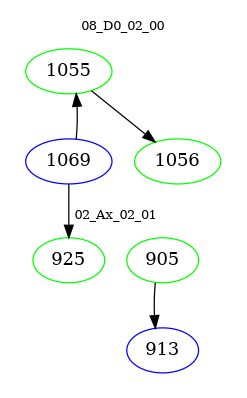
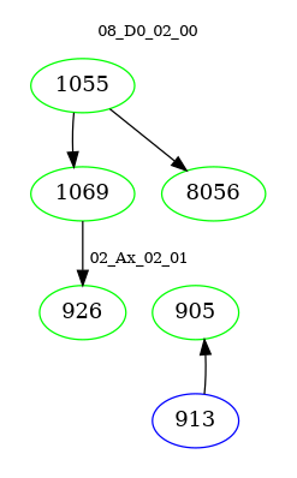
  digraph {
    node [color=green]
    edge [color=black]
    n1 [label=905]
    n2 [color=blue label=913]
-   n3 [label=925]
+   n3 [label=926]
    n4 [label=1055]
-   n5 [color=blue label=1069]
-   n6 [label=1056]
+   n5 [label=1069]
+   n6 [label=8056]
    subgraph cluster_1 {
      color=white
      fontsize=10
      label="02_Ax_02_01"
      n1
      n2
      n3
    }
    subgraph cluster_2 {
      color=white
      fontsize=10
      label="08_D0_02_00"
      n4
      n5
      n6
    }
-   n1 -> n2
-   n5 -> n4
+   n2 -> n1
+   n4 -> n5
    n4 -> n6
    n5 -> n3
  }
